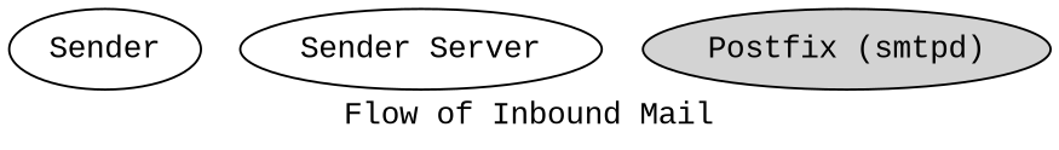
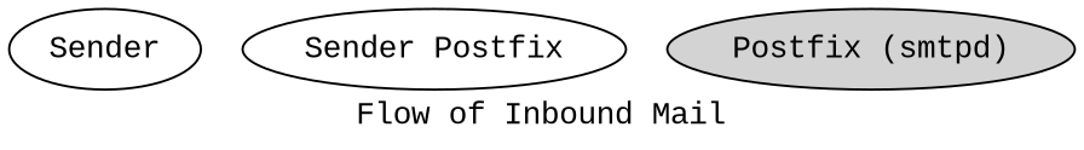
  digraph {
    label="Flow of Inbound Mail"
    fontname="Liberation Mono"
    node [fontname="Liberation Mono"]
    n1 [label=Sender]
-   n2 [label="Sender Server"]
+   n2 [label="Sender Postfix"]
    n3 [label="Postfix (smtpd)" style=filled]
  }
